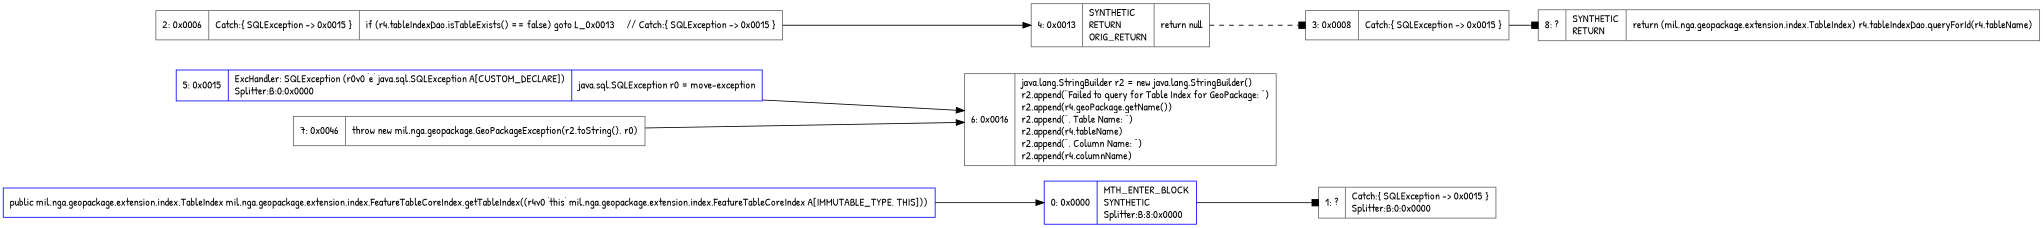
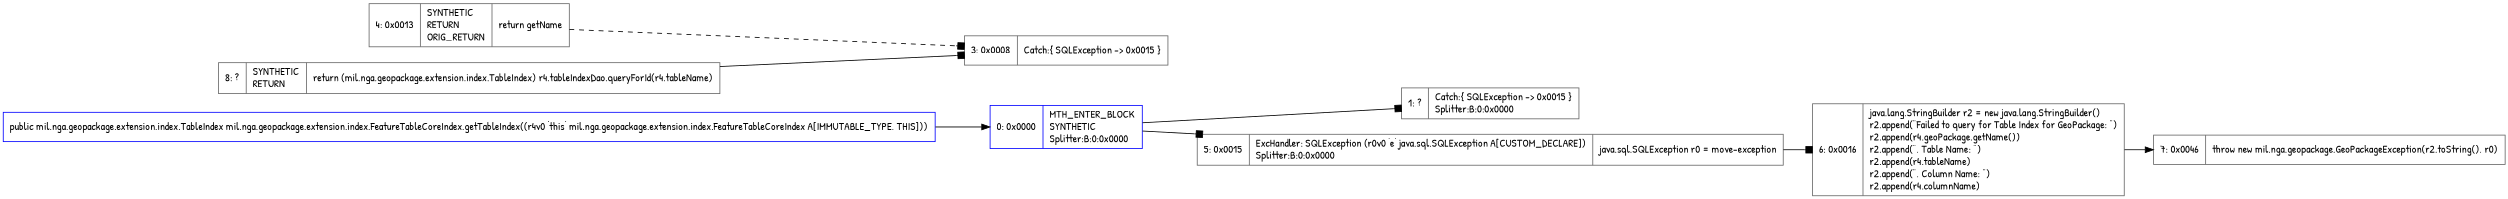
  digraph {
    fontname="Patrick Hand"
    rankdir=LR
    node [color=gray40 fontname="Patrick Hand" shape=record]
    edge [arrowhead=box fontname="Patrick Hand"]
-   n1 [color=blue label="{0\:\ 0x0000|MTH_ENTER_BLOCK\lSYNTHETIC\lSplitter:B:8:0x0000\l}"]
+   n1 [color=blue label="{0\:\ 0x0000|MTH_ENTER_BLOCK\lSYNTHETIC\lSplitter:B:0:0x0000\l}"]
    n2 [label="{1\:\ ?|Catch:\{ SQLException \-\> 0x0015 \}\lSplitter:B:0:0x0000\l}"]
-   n3 [color=blue label="{5\:\ 0x0015|ExcHandler: SQLException (r0v0 'e' java.sql.SQLException A[CUSTOM_DECLARE])\lSplitter:B:0:0x0000\l|java.sql.SQLException r0 = move\-exception\l}"]
+   n3 [label="{5\:\ 0x0015|ExcHandler: SQLException (r0v0 'e' java.sql.SQLException A[CUSTOM_DECLARE])\lSplitter:B:0:0x0000\l|java.sql.SQLException r0 = move\-exception\l}"]
    n4 [label="{6\:\ 0x0016|java.lang.StringBuilder r2 = new java.lang.StringBuilder()\lr2.append(\"Failed to query for Table Index for GeoPackage: \")\lr2.append(r4.geoPackage.getName())\lr2.append(\", Table Name: \")\lr2.append(r4.tableName)\lr2.append(\", Column Name: \")\lr2.append(r4.columnName)\l}"]
-   n5 [label="{2\:\ 0x0006|Catch:\{ SQLException \-\> 0x0015 \}\l|if (r4.tableIndexDao.isTableExists() == false) goto L_0x0013     \/\/ Catch:\{ SQLException \-\> 0x0015 \}\l}"]
-   n6 [label="{4\:\ 0x0013|SYNTHETIC\lRETURN\lORIG_RETURN\l|return null\l}"]
+   n6 [label="{4\:\ 0x0013|SYNTHETIC\lRETURN\lORIG_RETURN\l|return getName\l}"]
    n7 [label="{3\:\ 0x0008|Catch:\{ SQLException \-\> 0x0015 \}\l}"]
    n8 [label="{8\:\ ?|SYNTHETIC\lRETURN\l|return (mil.nga.geopackage.extension.index.TableIndex) r4.tableIndexDao.queryForId(r4.tableName)\l}"]
    n9 [label="{7\:\ 0x0046|throw new mil.nga.geopackage.GeoPackageException(r2.toString(), r0)\l}"]
    n10 [color=blue label="{public mil.nga.geopackage.extension.index.TableIndex mil.nga.geopackage.extension.index.FeatureTableCoreIndex.getTableIndex((r4v0 'this' mil.nga.geopackage.extension.index.FeatureTableCoreIndex A[IMMUTABLE_TYPE, THIS])) }"]
    n1 -> n2
-   n3 -> n4 [arrowhead=normal]
-   n9 -> n4 [arrowhead=normal]
-   n5 -> n6 [arrowhead=normal]
+   n1 -> n3
+   n3 -> n4
+   n4 -> n9 [arrowhead=normal]
    n6 -> n7 [style=dashed]
-   n7 -> n8
+   n8 -> n7
    n10 -> n1 [arrowhead=normal]
  }
